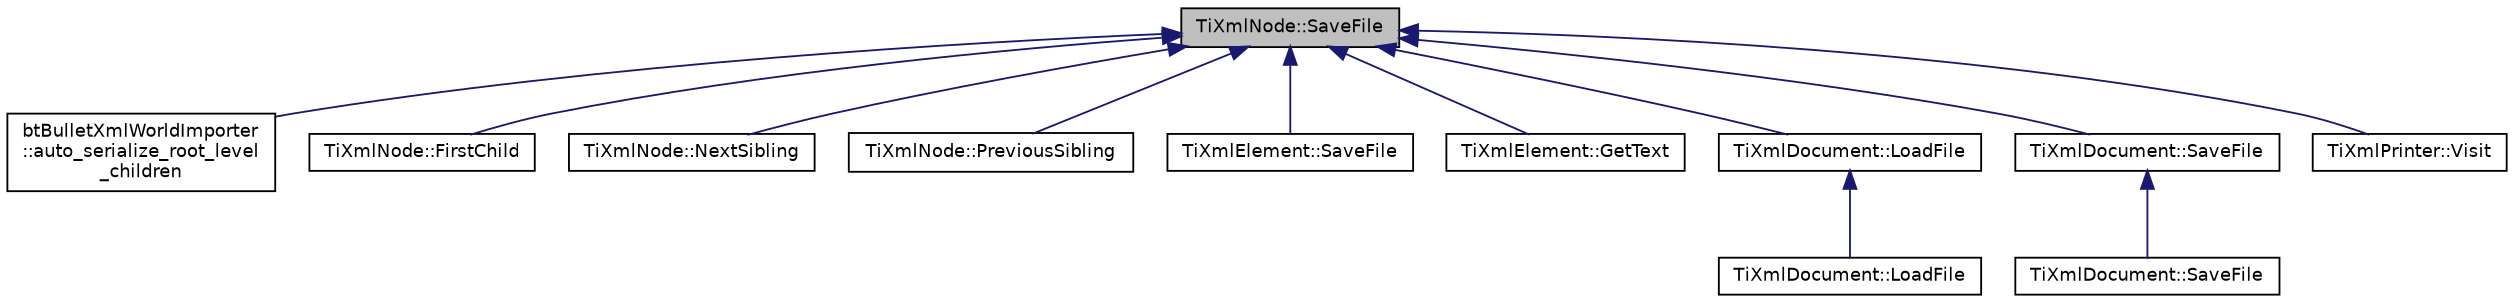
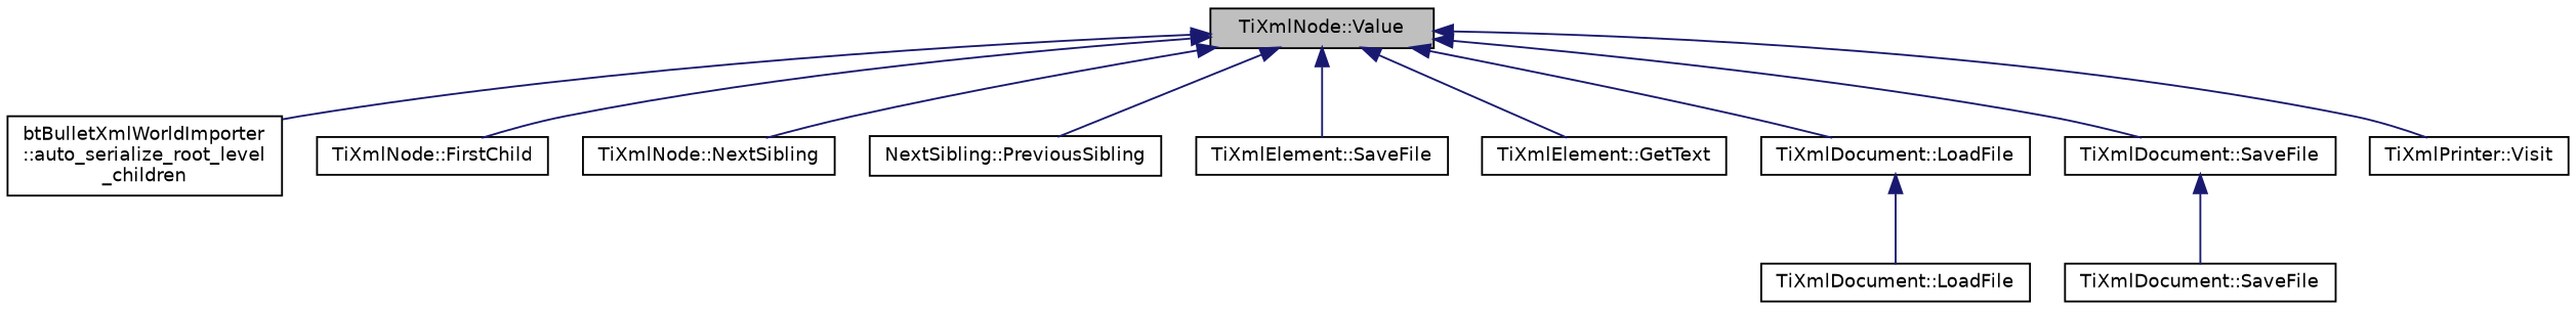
  digraph {
    rankdir=TB
    node [color=black fillcolor=white fontname=Helvetica fontsize=10 shape=record style=filled]
    edge [color=midnightblue dir=back fontname=Helvetica fontsize=10 labelfontname=Helvetica labelfontsize=10 style=solid]
-   n1 [fillcolor=grey75 fontcolor=black height=0.2 label="TiXmlNode::SaveFile" width=0.4]
+   n1 [fillcolor=grey75 fontcolor=black height=0.2 label="TiXmlNode::Value" width=0.4]
    n2 [height=0.2 label="btBulletXmlWorldImporter\l::auto_serialize_root_level\l_children" width=0.4]
    n3 [height=0.2 label="TiXmlNode::FirstChild" width=0.4]
    n4 [height=0.2 label="TiXmlNode::NextSibling" width=0.4]
-   n5 [height=0.2 label="TiXmlNode::PreviousSibling" width=0.4]
+   n5 [height=0.2 label="NextSibling::PreviousSibling" width=0.4]
    n6 [height=0.2 label="TiXmlElement::SaveFile" width=0.4]
    n7 [height=0.2 label="TiXmlElement::GetText" width=0.4]
    n8 [height=0.2 label="TiXmlDocument::LoadFile" width=0.4]
    n9 [height=0.2 label="TiXmlDocument::SaveFile" width=0.4]
    n10 [height=0.2 label="TiXmlPrinter::Visit" width=0.4]
    n11 [height=0.2 label="TiXmlDocument::LoadFile" width=0.4]
    n12 [height=0.2 label="TiXmlDocument::SaveFile" width=0.4]
    n1 -> n2
    n1 -> n3
    n1 -> n4
    n1 -> n5
    n1 -> n6
    n1 -> n7
    n1 -> n8
    n1 -> n9
    n1 -> n10
    n8 -> n11
    n9 -> n12
  }
